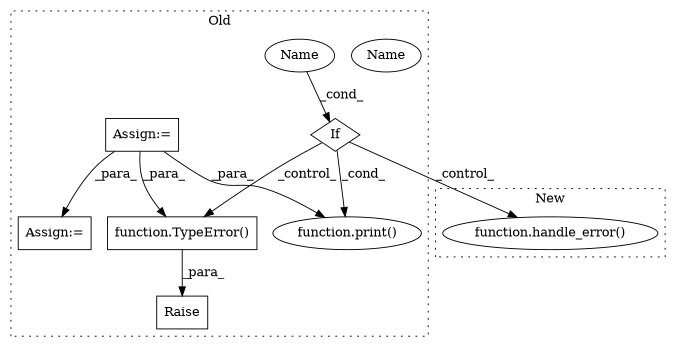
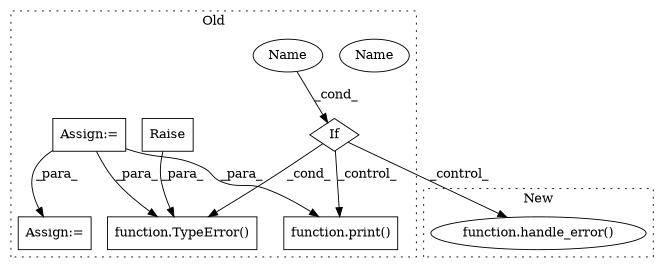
  digraph {
    node [a=75 l=4 s=2445 shape=box]
    n1 [l="10,1" label="function.TypeError()" s="2465,2483"]
    n2 [a=96 l=3 label=If s=2442 shape=diamond]
-   n3 [l="6,1" label="function.print()" s="2489,2503" shape=ellipse]
+   n3 [l="6,1" label="function.print()" s="2489,2503"]
    n4 [a=87 label=Name shape=ellipse]
    n5 [a=91 l=6 label=Raise s=2459]
    n6 [a=68 l=3 label="Assign:=" s=2328]
    n7 [a=68 label="Assign:=" s=2402]
    n8 [a=87 label=Name shape=ellipse]
    n9 [l="13,1" label="function.handle_error()" s="2480,2496" shape=ellipse]
    subgraph cluster_1 {
      label=Old
      style=dotted
      n1
      n2
      n3
      n4
      n5
      n6
      n7
      n8
    }
    subgraph cluster_2 {
      label=New
      style=dotted
      n9
    }
-   n1 -> n5 [label=_para_]
-   n2 -> n1 [label=_control_]
-   n2 -> n3 [label=_cond_]
+   n5 -> n1 [label=_para_]
+   n2 -> n1 [label=_cond_]
+   n2 -> n3 [label=_control_]
    n2 -> n9 [label=_control_]
    n6 -> n1 [label=_para_]
    n6 -> n3 [label=_para_]
    n6 -> n7 [label=_para_]
    n8 -> n2 [label=_cond_]
  }
